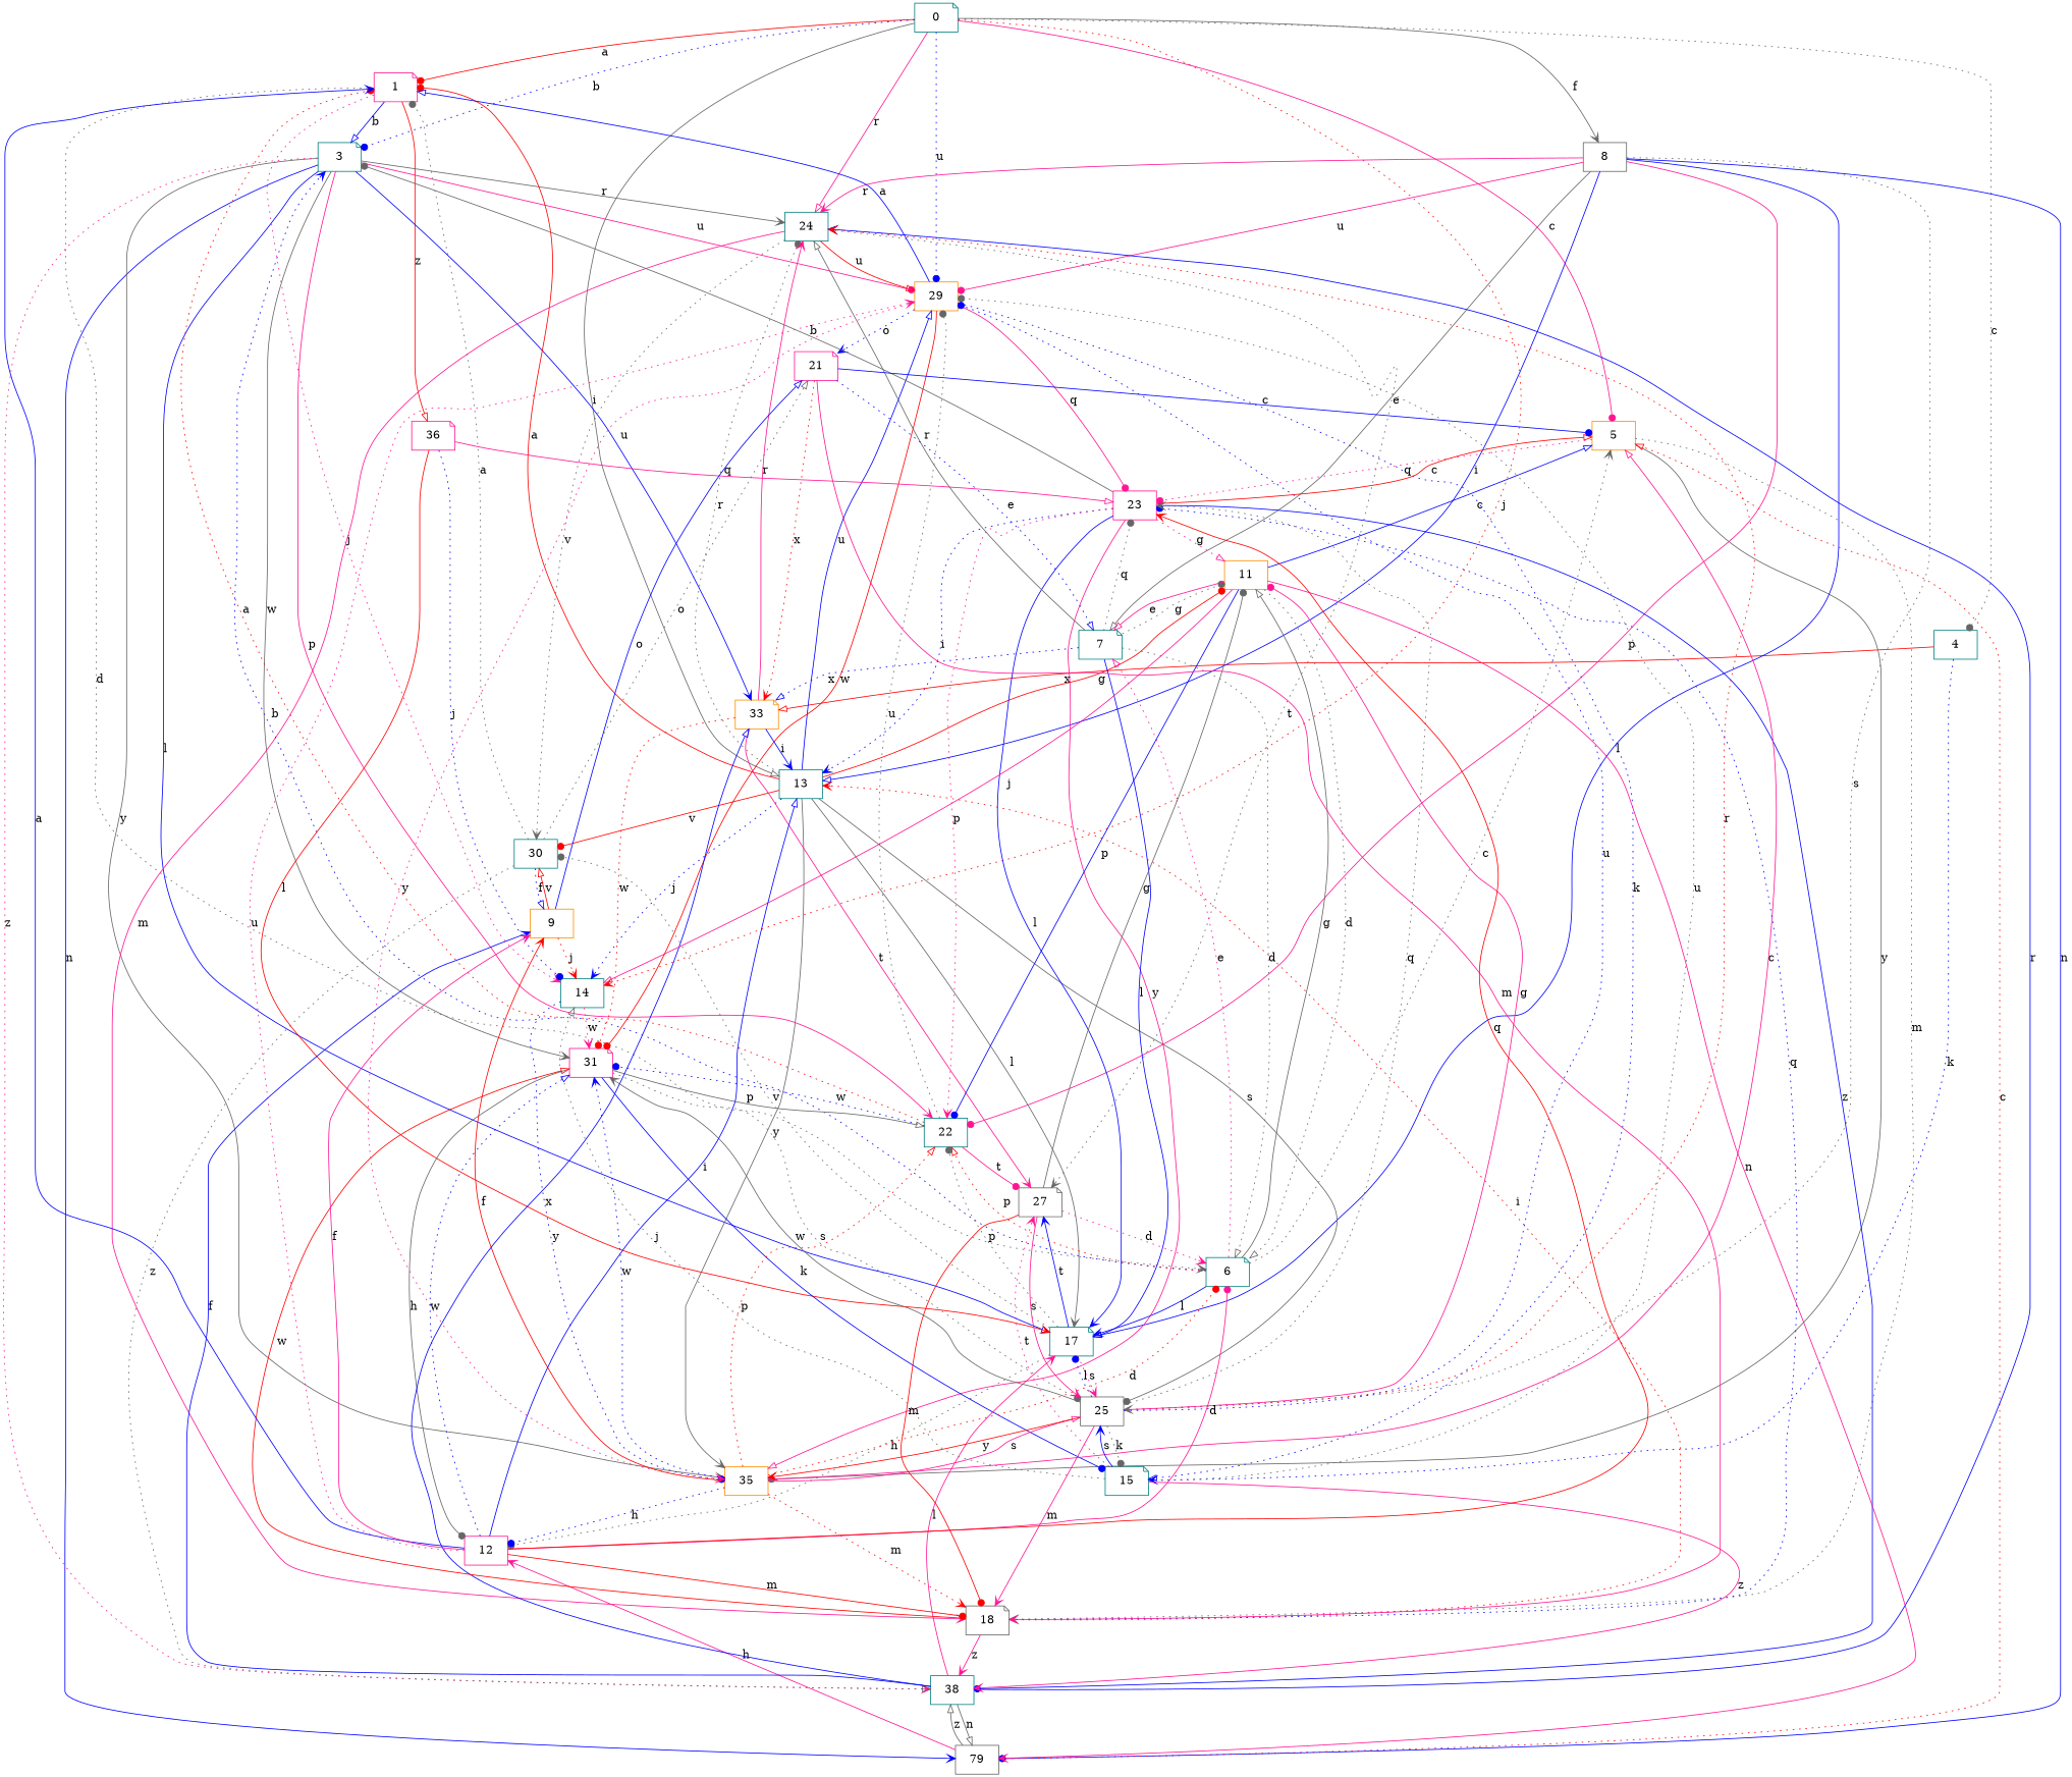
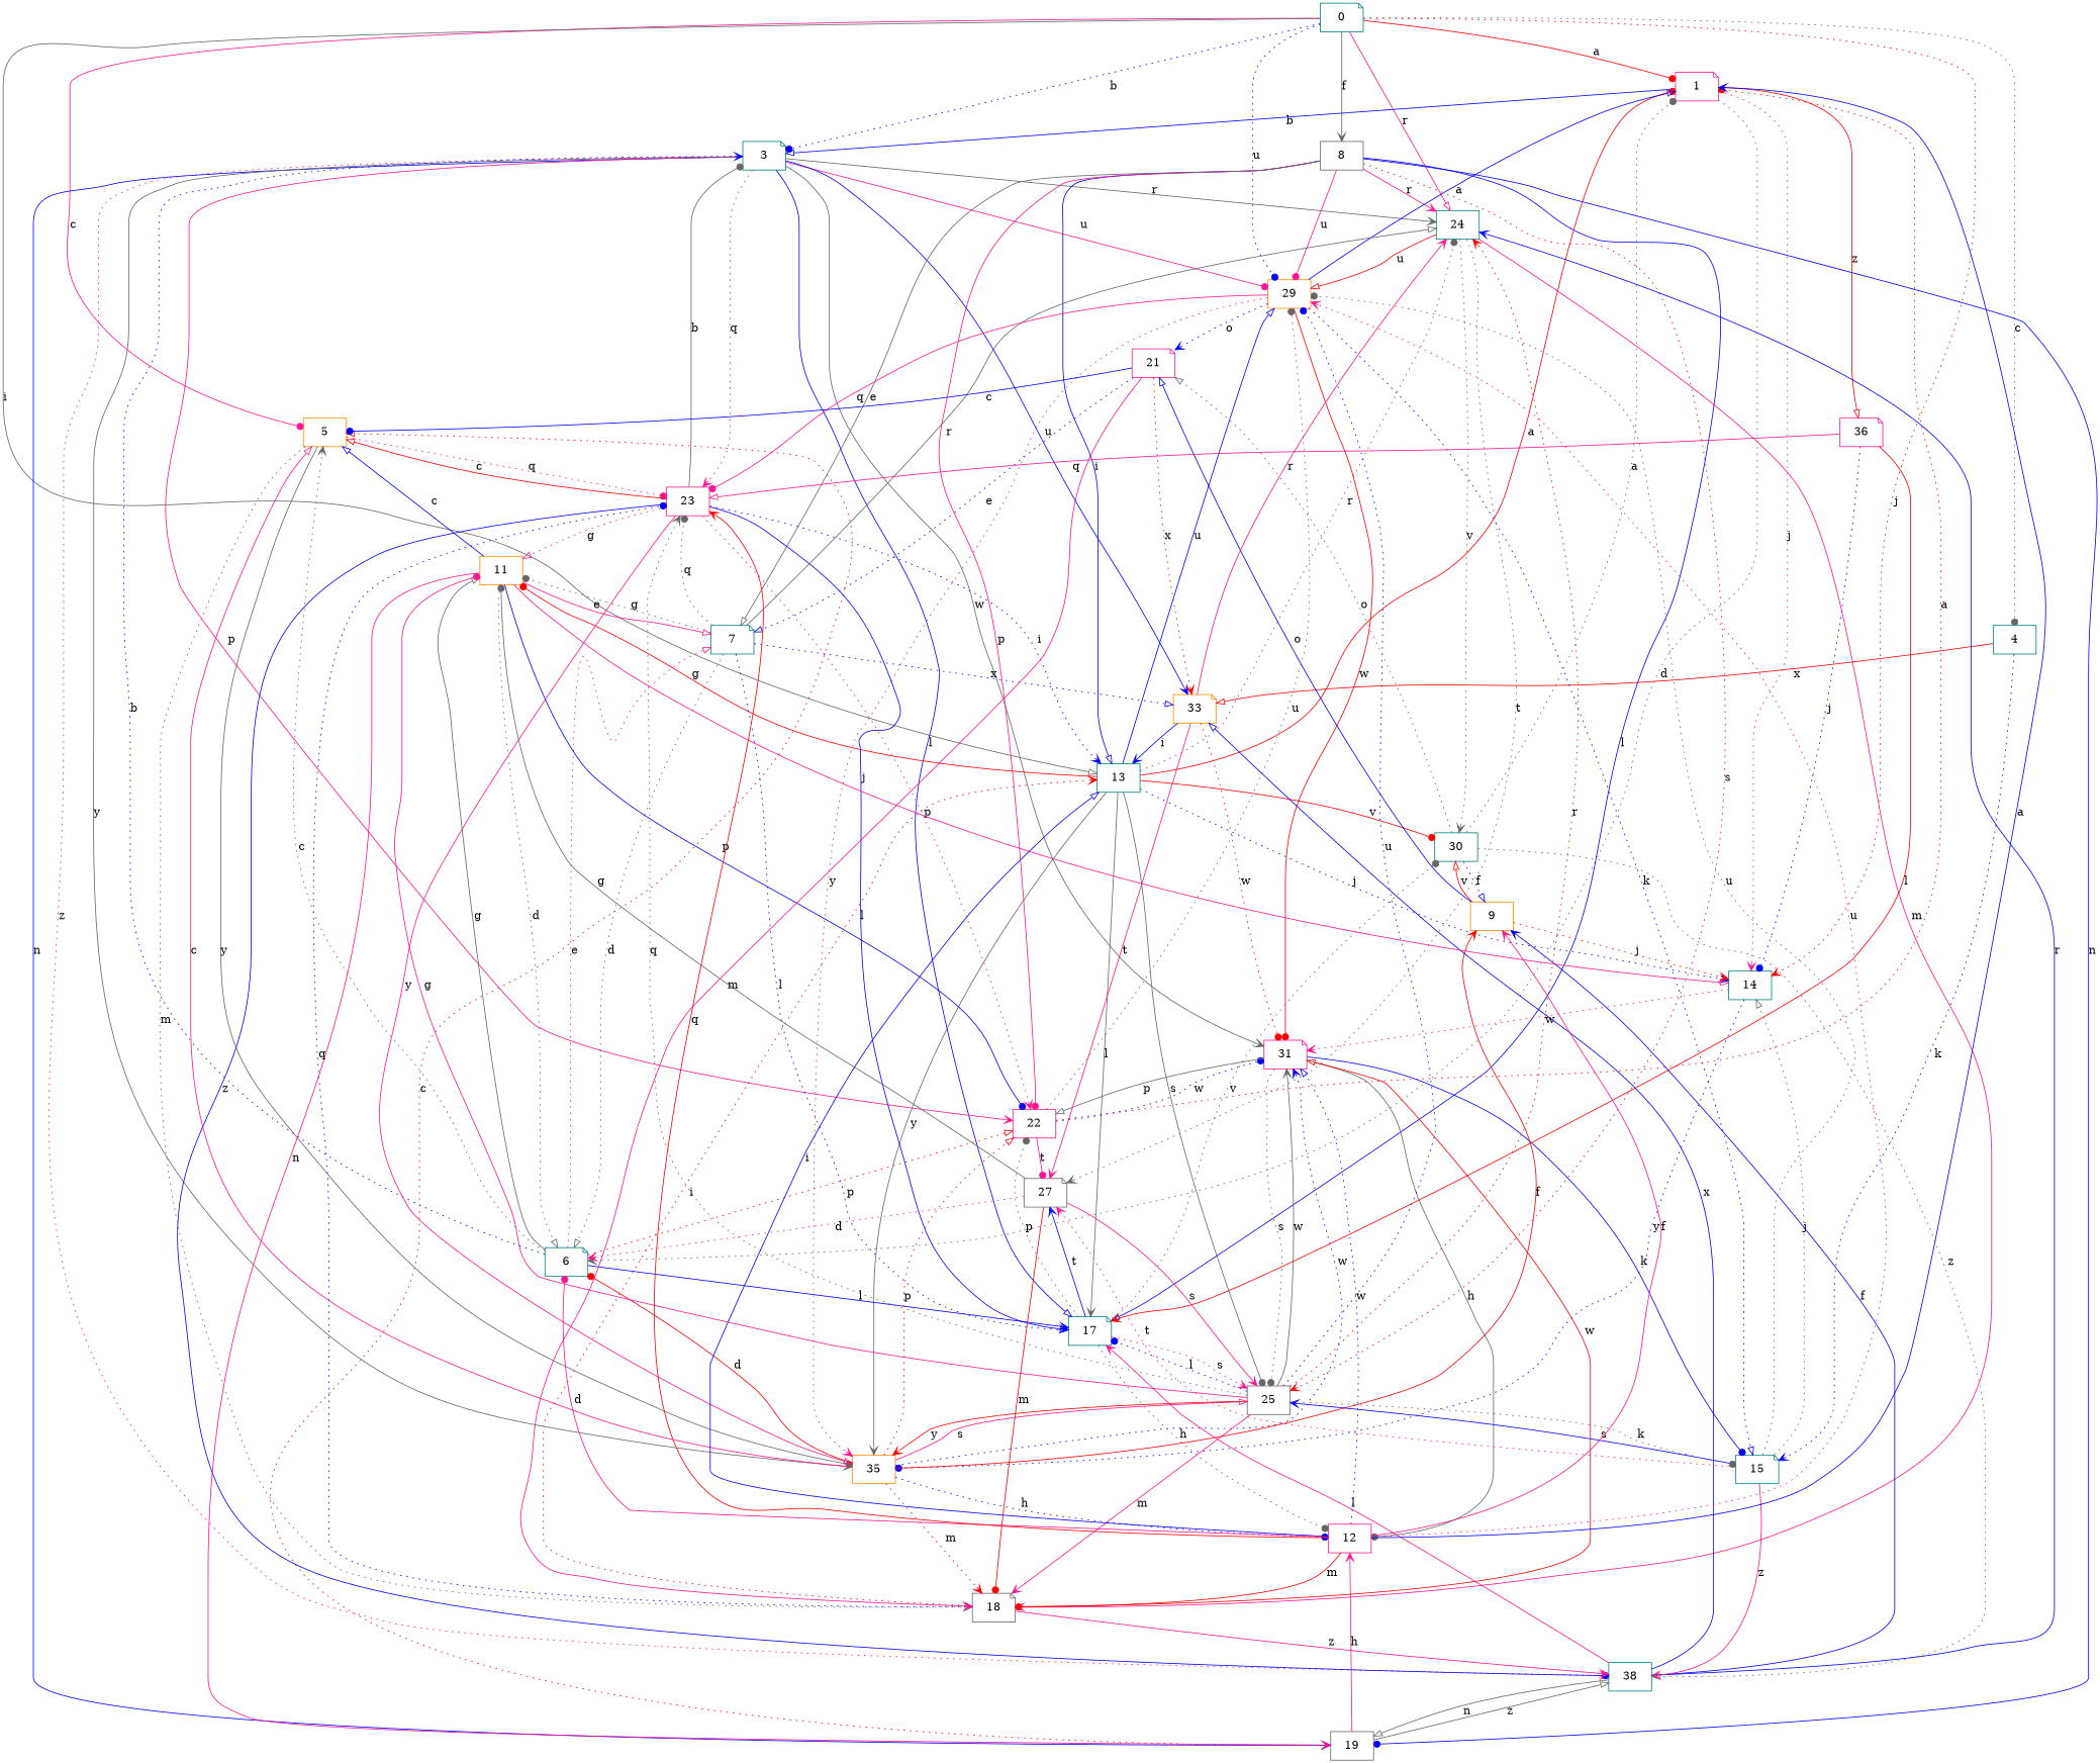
  strict digraph {
    node [color=teal shape=box]
    edge [arrowhead=vee color=blue style=solid]
    0 [shape=note]
    1 [color=deeppink shape=note]
    3 [shape=note]
    4
    5 [color=darkorange]
    8 [color=gray40]
    13
    14
    24
    29 [color=darkorange]
    6 [shape=note]
    36 [color=deeppink shape=note]
    17 [shape=note]
-   19 [color=gray40 label=79]
-   22
+   19 [color=gray40]
+   22 [color=deeppink]
    23 [color=deeppink]
    31 [color=deeppink shape=note]
    33 [color=darkorange shape=note]
    35 [color=darkorange]
    38
    15 [shape=note]
    18 [color=gray40 shape=note]
    7 [shape=note]
    25 [color=gray40]
    11 [color=darkorange]
    30
    27 [color=gray40 shape=note]
    21 [color=deeppink shape=note]
    12 [color=deeppink]
    9 [color=darkorange]
    0 -> 1 [arrowhead=dot color=red label=a]
    0 -> 3 [arrowhead=dot label=b style=dotted]
    0 -> 4 [arrowhead=dot color=gray40 label=c style=dotted]
    0 -> 5 [arrowhead=dot color=deeppink label=c]
    0 -> 8 [color=gray40 label=f]
    0 -> 13 [arrowhead=onormal color=gray40 label=i]
    0 -> 14 [color=red label=j style=dotted]
    0 -> 24 [arrowhead=onormal color=deeppink label=r]
    0 -> 29 [arrowhead=dot label=u style=dotted]
    1 -> 3 [arrowhead=onormal label=b]
    1 -> 14 [color=deeppink label=j style=dotted]
    1 -> 6 [color=gray40 label=d style=dotted]
    1 -> 36 [arrowhead=onormal color=red label=z]
    3 -> 24 [color=gray40 label=r]
    3 -> 29 [arrowhead=dot color=deeppink label=u]
    3 -> 17 [arrowhead=onormal label=l]
    3 -> 19 [label=n]
    3 -> 22 [color=deeppink label=p]
+   3 -> 23 [color=deeppink label=q style=dotted]
    3 -> 31 [color=gray40 label=w]
    3 -> 33 [label=u]
    3 -> 35 [color=gray40 label=y]
    3 -> 38 [color=deeppink label=z style=dotted]
    4 -> 33 [arrowhead=onormal color=red label=x]
    4 -> 15 [label=k style=dotted]
    5 -> 23 [arrowhead=dot color=deeppink label=q style=dotted]
    5 -> 35 [arrowhead=dot color=gray40 label=y]
    5 -> 18 [color=gray40 label=m style=dotted]
    8 -> 13 [arrowhead=onormal label=i]
    8 -> 24 [color=deeppink label=r]
    8 -> 29 [arrowhead=dot color=deeppink label=u]
    8 -> 17 [arrowhead=onormal label=l]
    8 -> 19 [arrowhead=dot label=n]
    8 -> 22 [arrowhead=dot color=deeppink label=p]
    8 -> 7 [arrowhead=onormal color=gray40 label=e]
-   8 -> 25 [color=gray40 label=s style=dotted]
+   8 -> 25 [color=red label=s style=dotted]
    13 -> 1 [arrowhead=dot color=red label=a]
    13 -> 14 [label=j style=dotted]
    13 -> 24 [arrowhead=dot color=gray40 label=r style=dotted]
    13 -> 29 [arrowhead=onormal label=u]
    13 -> 17 [color=gray40 label=l]
    13 -> 35 [color=gray40 label=y]
    13 -> 25 [arrowhead=dot color=gray40 label=s]
    13 -> 11 [arrowhead=dot color=red label=g]
    13 -> 30 [arrowhead=dot color=red label=v]
    14 -> 31 [color=deeppink label=w style=dotted]
    14 -> 35 [arrowhead=dot label=y style=dotted]
    24 -> 29 [arrowhead=onormal color=red label=u]
    24 -> 18 [color=deeppink label=m]
    24 -> 30 [color=gray40 label=v style=dotted]
    24 -> 27 [color=gray40 label=t style=dotted]
    29 -> 1 [arrowhead=onormal label=a]
    29 -> 23 [arrowhead=dot color=deeppink label=q]
    29 -> 31 [arrowhead=dot color=red label=w]
    29 -> 35 [color=deeppink label=y style=dotted]
    29 -> 15 [arrowhead=onormal label=k style=dotted]
    29 -> 21 [label=o style=dotted]
    6 -> 3 [label=b style=dotted]
    6 -> 5 [color=gray40 label=c style=dotted]
    6 -> 17 [label=l]
    6 -> 22 [arrowhead=onormal color=red label=p style=dotted]
    6 -> 7 [arrowhead=onormal color=deeppink label=e style=dotted]
    6 -> 11 [arrowhead=onormal color=gray40 label=g]
    36 -> 14 [arrowhead=dot label=j style=dotted]
    36 -> 17 [color=red label=l]
    36 -> 23 [arrowhead=onormal color=deeppink label=q]
    17 -> 22 [arrowhead=dot color=gray40 label=p style=dotted]
    17 -> 25 [color=deeppink label=s style=dotted]
    17 -> 30 [arrowhead=dot color=gray40 label=v style=dotted]
    17 -> 27 [label=t]
    17 -> 12 [arrowhead=dot color=gray40 label=h style=dotted]
    19 -> 5 [arrowhead=onormal color=red label=c style=dotted]
    19 -> 38 [arrowhead=onormal color=gray40 label=z]
    19 -> 12 [color=deeppink label=h]
    22 -> 1 [arrowhead=dot color=red label=a style=dotted]
    22 -> 29 [arrowhead=dot color=gray40 label=u style=dotted]
    22 -> 31 [arrowhead=dot label=w style=dotted]
    22 -> 27 [arrowhead=dot color=deeppink label=t]
    23 -> 3 [arrowhead=dot color=gray40 label=b]
    23 -> 5 [arrowhead=onormal color=red label=c]
    23 -> 13 [label=i style=dotted]
    23 -> 17 [label=l]
    23 -> 22 [color=deeppink label=p style=dotted]
    23 -> 35 [arrowhead=onormal color=deeppink label=y]
    23 -> 38 [arrowhead=dot label=z]
    23 -> 11 [arrowhead=onormal color=deeppink label=g style=dotted]
    31 -> 22 [arrowhead=onormal color=gray40 label=p]
    31 -> 15 [arrowhead=dot label=k]
    31 -> 25 [arrowhead=dot color=gray40 label=s style=dotted]
    31 -> 12 [arrowhead=dot color=gray40 label=h]
    33 -> 13 [label=i]
    33 -> 24 [color=deeppink label=r]
    33 -> 31 [arrowhead=dot color=red label=w style=dotted]
    33 -> 27 [color=deeppink label=t]
    35 -> 5 [arrowhead=onormal color=deeppink label=c]
-   35 -> 6 [arrowhead=dot color=red label=d style=dotted]
+   35 -> 6 [arrowhead=dot color=red label=d]
    35 -> 22 [arrowhead=onormal color=red label=p style=dotted]
    35 -> 31 [label=w style=dotted]
    35 -> 18 [color=red label=m style=dotted]
    35 -> 25 [arrowhead=onormal color=deeppink label=s]
    35 -> 12 [arrowhead=dot label=h style=dotted]
    35 -> 9 [color=red label=f]
    38 -> 24 [label=r]
    38 -> 17 [color=deeppink label=l]
    38 -> 19 [arrowhead=onormal color=gray40 label=n]
    38 -> 33 [arrowhead=onormal label=x]
    38 -> 9 [label=f]
    15 -> 14 [arrowhead=onormal color=gray40 label=j style=dotted]
    15 -> 29 [arrowhead=dot color=gray40 label=u style=dotted]
    15 -> 38 [color=deeppink label=z]
    15 -> 25 [label=s]
    15 -> 27 [color=deeppink label=t style=dotted]
    18 -> 13 [color=red label=i style=dotted]
    18 -> 23 [arrowhead=dot label=q style=dotted]
    18 -> 31 [arrowhead=onormal color=red label=w]
    18 -> 38 [color=deeppink label=z]
    7 -> 24 [arrowhead=onormal color=gray40 label=r]
    7 -> 6 [arrowhead=onormal color=gray40 label=d style=dotted]
-   7 -> 17 [arrowhead=onormal label=l]
+   7 -> 17 [arrowhead=onormal label=l style=dotted]
    7 -> 23 [arrowhead=dot color=gray40 label=q style=dotted]
    7 -> 33 [arrowhead=onormal label=x style=dotted]
    7 -> 11 [arrowhead=dot color=gray40 label=g style=dotted]
    25 -> 24 [color=red label=r style=dotted]
    25 -> 29 [arrowhead=dot label=u style=dotted]
    25 -> 17 [arrowhead=dot label=l style=dotted]
    25 -> 23 [color=gray40 label=q style=dotted]
    25 -> 31 [color=gray40 label=w]
    25 -> 35 [color=red label=y]
    25 -> 15 [arrowhead=dot color=gray40 label=k style=dotted]
    25 -> 18 [color=deeppink label=m]
    25 -> 11 [arrowhead=dot color=deeppink label=g]
    11 -> 5 [arrowhead=onormal label=c]
    11 -> 14 [arrowhead=onormal color=deeppink label=j]
    11 -> 6 [arrowhead=onormal color=gray40 label=d style=dotted]
    11 -> 19 [color=deeppink label=n]
    11 -> 22 [arrowhead=dot label=p]
    11 -> 7 [arrowhead=onormal color=deeppink label=e]
    30 -> 1 [arrowhead=dot color=gray40 label=a style=dotted]
    30 -> 38 [arrowhead=onormal color=gray40 label=z style=dotted]
    30 -> 21 [arrowhead=onormal color=gray40 label=o style=dotted]
    30 -> 9 [arrowhead=onormal label=f style=dotted]
    27 -> 6 [color=deeppink label=d style=dotted]
    27 -> 18 [arrowhead=dot color=red label=m]
    27 -> 25 [color=deeppink label=s]
    27 -> 11 [arrowhead=dot color=gray40 label=g]
    21 -> 5 [arrowhead=dot label=c]
    21 -> 33 [color=red label=x style=dotted]
    21 -> 18 [color=deeppink label=m]
    21 -> 7 [arrowhead=onormal label=e style=dotted]
    12 -> 1 [label=a]
    12 -> 13 [arrowhead=onormal label=i]
    12 -> 29 [color=deeppink label=u style=dotted]
    12 -> 6 [arrowhead=dot color=deeppink label=d]
    12 -> 23 [color=red label=q]
    12 -> 31 [arrowhead=onormal label=w style=dotted]
    12 -> 18 [arrowhead=dot color=red label=m]
    12 -> 9 [color=deeppink label=f]
    9 -> 14 [color=red label=j style=dotted]
    9 -> 30 [arrowhead=onormal color=red label=v]
    9 -> 21 [arrowhead=onormal label=o]
  }
